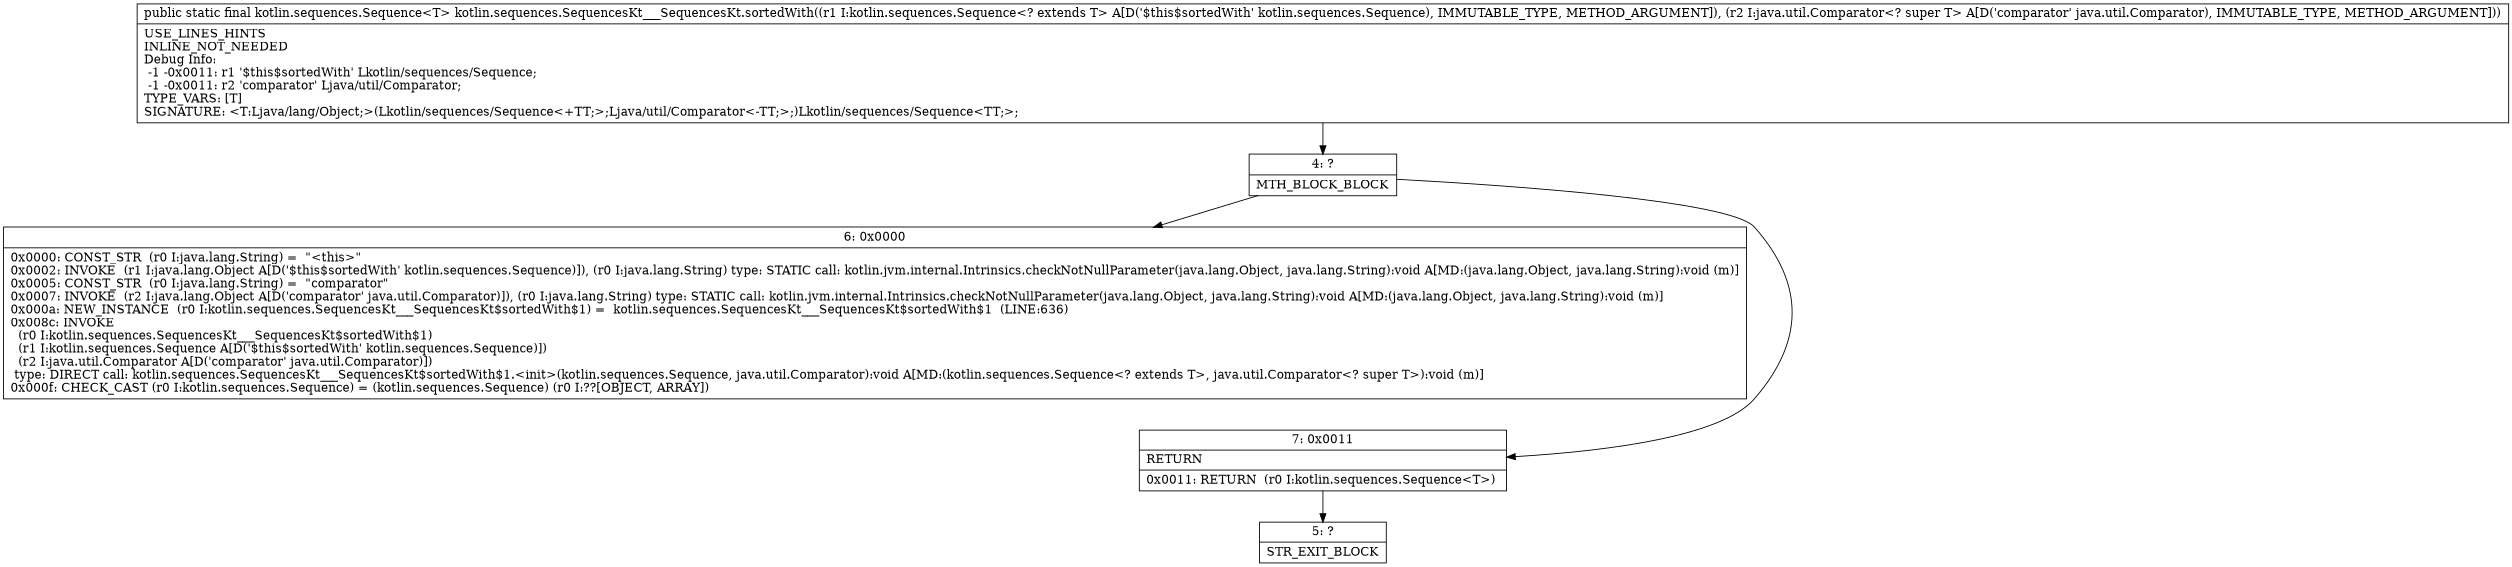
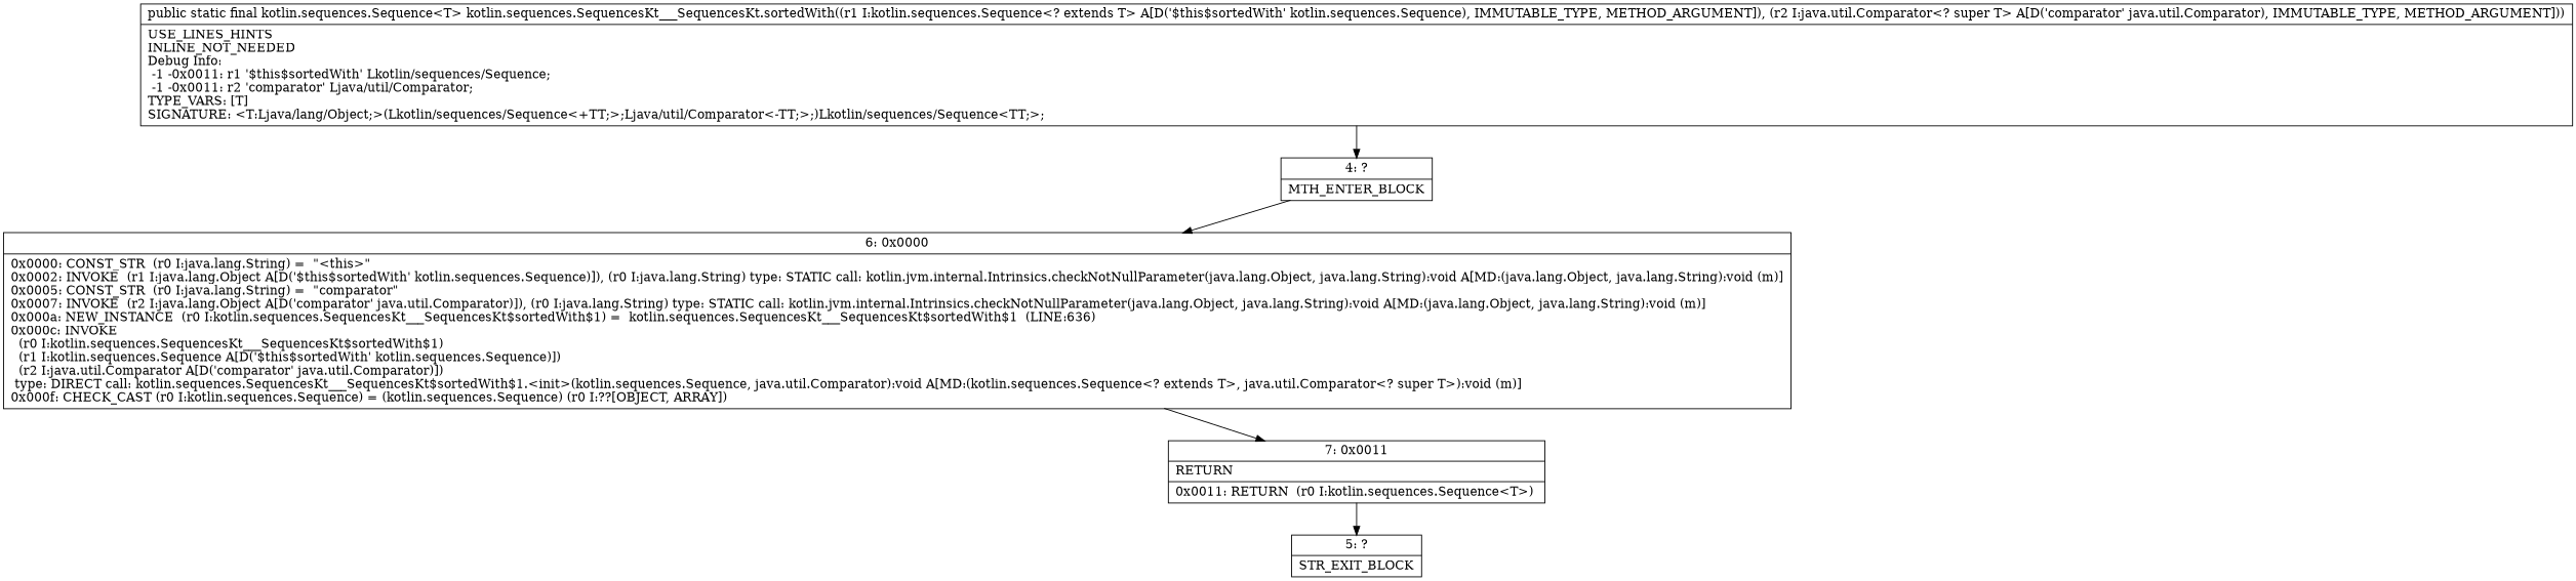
  digraph {
    node [shape=record]
-   n1 [label="{4\:\ ?|MTH_BLOCK_BLOCK\l}"]
-   n2 [label="{6\:\ 0x0000|0x0000: CONST_STR  (r0 I:java.lang.String) =  \"\<this\>\" \l0x0002: INVOKE  (r1 I:java.lang.Object A[D('$this$sortedWith' kotlin.sequences.Sequence)]), (r0 I:java.lang.String) type: STATIC call: kotlin.jvm.internal.Intrinsics.checkNotNullParameter(java.lang.Object, java.lang.String):void A[MD:(java.lang.Object, java.lang.String):void (m)]\l0x0005: CONST_STR  (r0 I:java.lang.String) =  \"comparator\" \l0x0007: INVOKE  (r2 I:java.lang.Object A[D('comparator' java.util.Comparator)]), (r0 I:java.lang.String) type: STATIC call: kotlin.jvm.internal.Intrinsics.checkNotNullParameter(java.lang.Object, java.lang.String):void A[MD:(java.lang.Object, java.lang.String):void (m)]\l0x000a: NEW_INSTANCE  (r0 I:kotlin.sequences.SequencesKt___SequencesKt$sortedWith$1) =  kotlin.sequences.SequencesKt___SequencesKt$sortedWith$1  (LINE:636)\l0x008c: INVOKE  \l  (r0 I:kotlin.sequences.SequencesKt___SequencesKt$sortedWith$1)\l  (r1 I:kotlin.sequences.Sequence A[D('$this$sortedWith' kotlin.sequences.Sequence)])\l  (r2 I:java.util.Comparator A[D('comparator' java.util.Comparator)])\l type: DIRECT call: kotlin.sequences.SequencesKt___SequencesKt$sortedWith$1.\<init\>(kotlin.sequences.Sequence, java.util.Comparator):void A[MD:(kotlin.sequences.Sequence\<? extends T\>, java.util.Comparator\<? super T\>):void (m)]\l0x000f: CHECK_CAST (r0 I:kotlin.sequences.Sequence) = (kotlin.sequences.Sequence) (r0 I:??[OBJECT, ARRAY]) \l}"]
+   n1 [label="{4\:\ ?|MTH_ENTER_BLOCK\l}"]
+   n2 [label="{6\:\ 0x0000|0x0000: CONST_STR  (r0 I:java.lang.String) =  \"\<this\>\" \l0x0002: INVOKE  (r1 I:java.lang.Object A[D('$this$sortedWith' kotlin.sequences.Sequence)]), (r0 I:java.lang.String) type: STATIC call: kotlin.jvm.internal.Intrinsics.checkNotNullParameter(java.lang.Object, java.lang.String):void A[MD:(java.lang.Object, java.lang.String):void (m)]\l0x0005: CONST_STR  (r0 I:java.lang.String) =  \"comparator\" \l0x0007: INVOKE  (r2 I:java.lang.Object A[D('comparator' java.util.Comparator)]), (r0 I:java.lang.String) type: STATIC call: kotlin.jvm.internal.Intrinsics.checkNotNullParameter(java.lang.Object, java.lang.String):void A[MD:(java.lang.Object, java.lang.String):void (m)]\l0x000a: NEW_INSTANCE  (r0 I:kotlin.sequences.SequencesKt___SequencesKt$sortedWith$1) =  kotlin.sequences.SequencesKt___SequencesKt$sortedWith$1  (LINE:636)\l0x000c: INVOKE  \l  (r0 I:kotlin.sequences.SequencesKt___SequencesKt$sortedWith$1)\l  (r1 I:kotlin.sequences.Sequence A[D('$this$sortedWith' kotlin.sequences.Sequence)])\l  (r2 I:java.util.Comparator A[D('comparator' java.util.Comparator)])\l type: DIRECT call: kotlin.sequences.SequencesKt___SequencesKt$sortedWith$1.\<init\>(kotlin.sequences.Sequence, java.util.Comparator):void A[MD:(kotlin.sequences.Sequence\<? extends T\>, java.util.Comparator\<? super T\>):void (m)]\l0x000f: CHECK_CAST (r0 I:kotlin.sequences.Sequence) = (kotlin.sequences.Sequence) (r0 I:??[OBJECT, ARRAY]) \l}"]
    n3 [label="{7\:\ 0x0011|RETURN\l|0x0011: RETURN  (r0 I:kotlin.sequences.Sequence\<T\>) \l}"]
    n4 [label="{5\:\ ?|STR_EXIT_BLOCK\l}"]
    n5 [label="{public static final kotlin.sequences.Sequence\<T\> kotlin.sequences.SequencesKt___SequencesKt.sortedWith((r1 I:kotlin.sequences.Sequence\<? extends T\> A[D('$this$sortedWith' kotlin.sequences.Sequence), IMMUTABLE_TYPE, METHOD_ARGUMENT]), (r2 I:java.util.Comparator\<? super T\> A[D('comparator' java.util.Comparator), IMMUTABLE_TYPE, METHOD_ARGUMENT]))  | USE_LINES_HINTS\lINLINE_NOT_NEEDED\lDebug Info:\l  \-1 \-0x0011: r1 '$this$sortedWith' Lkotlin\/sequences\/Sequence;\l  \-1 \-0x0011: r2 'comparator' Ljava\/util\/Comparator;\lTYPE_VARS: [T]\lSIGNATURE: \<T:Ljava\/lang\/Object;\>(Lkotlin\/sequences\/Sequence\<+TT;\>;Ljava\/util\/Comparator\<\-TT;\>;)Lkotlin\/sequences\/Sequence\<TT;\>;\l}"]
    n1 -> n2
-   n1 -> n3
+   n2 -> n3
    n3 -> n4
    n5 -> n1
  }
